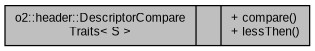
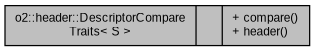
  digraph {
    rankdir=LR
    fontname="Liberation Sans"
-   n1 [color=black fillcolor=grey75 fontcolor=black fontname="Liberation Sans" fontsize=10 height=0.2 label="{o2::header::DescriptorCompare\lTraits\< S \>\n||+ compare()\l+ lessThen()\l}" shape=record style=filled width=0.4]
+   n1 [color=black fillcolor=grey75 fontcolor=black fontname="Liberation Sans" fontsize=10 height=0.2 label="{o2::header::DescriptorCompare\lTraits\< S \>\n||+ compare()\l+ header()\l}" shape=record style=filled width=0.4]
  }
